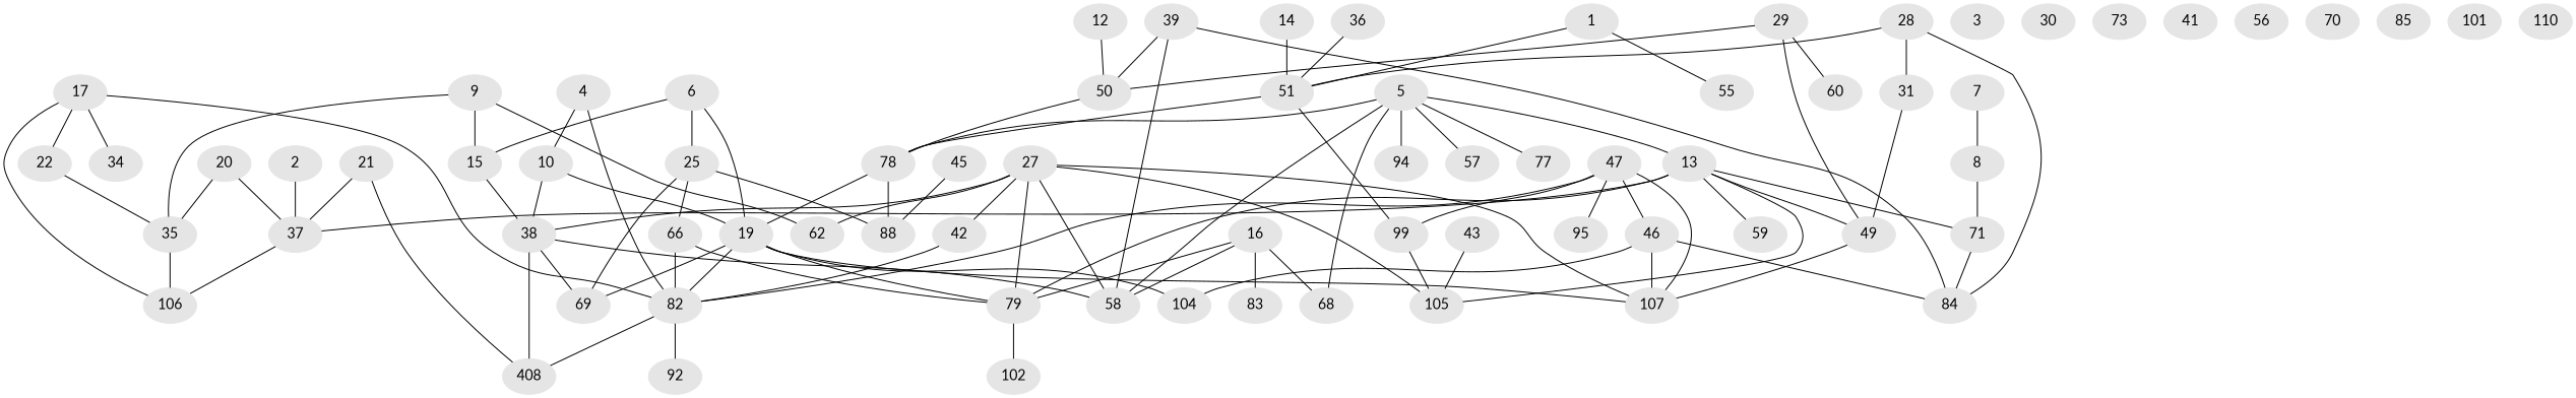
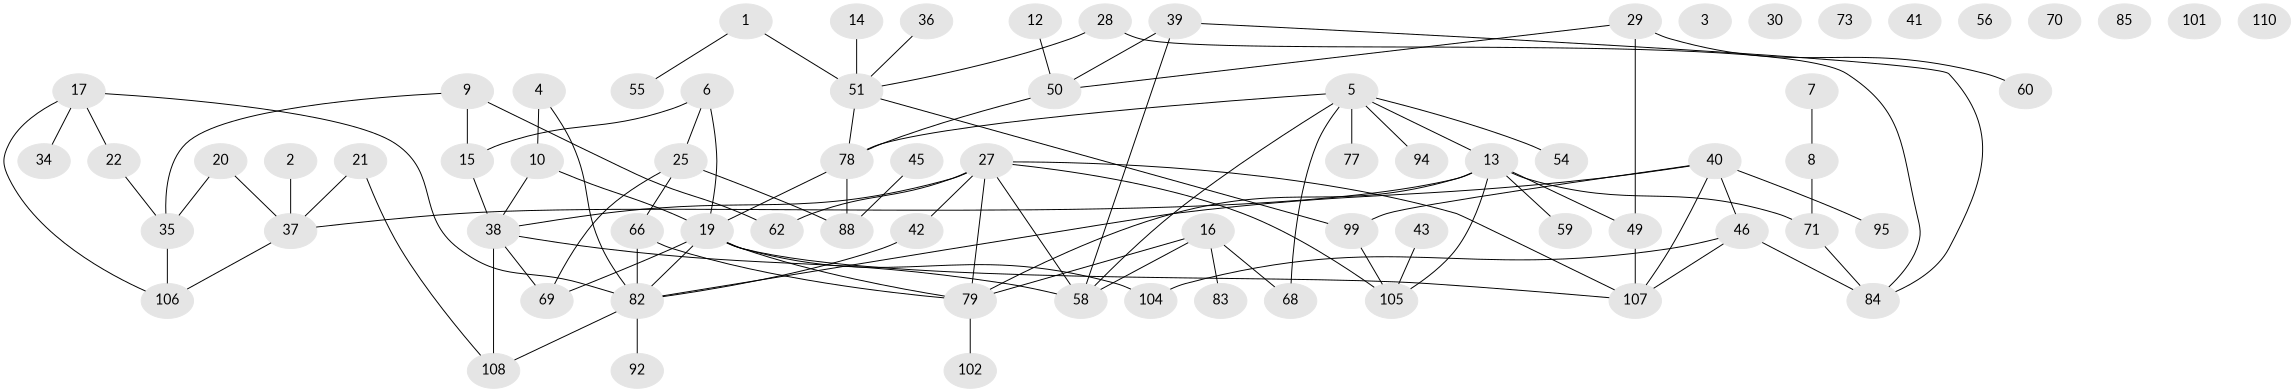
  graph {
    fontname=Lato
    node [color=gray90 fontname=Lato style=filled]
    edge [fontname=Lato]
    1 [super="+44"]
    51 [super="+53"]
    55
    78 [super="+87"]
    99
    37 [super="+54"]
    106
    2
    3
    10 [super="+11"]
    19 [super="+61"]
    38 [super="+80"]
    4
    82 [super="+98"]
-   108 [label=408]
+   108
    92
    5 [super="+23"]
    13 [super="+65"]
-   57
+   57 [label=54]
    58
    68 [super="+72"]
    77
    94
    71 [super="+76"]
    49 [super="+63"]
    59
    79 [super="+86"]
    105 [super="+111"]
    88 [super="+93"]
    6 [super="+91"]
    15 [super="+24"]
    25 [super="+74"]
    69 [super="+90"]
    104
    107
    66
    7
    8
    84
    9 [super="+32"]
    35 [super="+97"]
    62
    12 [super="+26"]
    50 [super="+81"]
    102 [super="+109"]
    14
    16 [super="+18"]
    83
    17 [super="+73"]
    22 [super="+48"]
    34
    20
    21 [super="+67"]
    27 [super="+100"]
    42 [super="+89"]
    28 [super="+103"]
-   31
    29
    60
    30
    n61 [label=73]
    36 [super="+47"]
    39 [super="+96"]
-   40 [super="+64" label=47]
+   40 [super="+64"]
    46 [super="+75"]
    95
    41 [super="+52"]
    43
    45
    56
    70
    85
    101
    110
    1 -- 51
    1 -- 55
    51 -- 78
    51 -- 99
    78 -- 19
    78 -- 88
    99 -- 105
    37 -- 106
    2 -- 37
    10 -- 19
    10 -- 38
    19 -- 82
    19 -- 79
    19 -- 69
    19 -- 104
    19 -- 107
    38 -- 108
    38 -- 58
    38 -- 69
    4 -- 10
    4 -- 82
    82 -- 108
    82 -- 92
    5 -- 78
    5 -- 13
    5 -- 57
    5 -- 58
    5 -- 68
    5 -- 77
    5 -- 94
    13 -- 37
    13 -- 71
    13 -- 49
    13 -- 59
    13 -- 79
    13 -- 105
    71 -- 84
    49 -- 107
    79 -- 102
    6 -- 19
    6 -- 15
    6 -- 25
    15 -- 38
    25 -- 88
    25 -- 69
    25 -- 66
    66 -- 82
    66 -- 79
    7 -- 8
    8 -- 71
    9 -- 15
    9 -- 35
    9 -- 62
    35 -- 106
    12 -- 50
    50 -- 78
    14 -- 51 [weight=2]
    16 -- 58
    16 -- 68 [weight=2]
    16 -- 79
    16 -- 83
    17 -- 106
    17 -- 82
    17 -- 22
    17 -- 34
    22 -- 35
    20 -- 37
    20 -- 35
    21 -- 37
    21 -- 108
    27 -- 38
    27 -- 58
    27 -- 79
    27 -- 105
    27 -- 107
    27 -- 62
    27 -- 42
    42 -- 82
    28 -- 51
    28 -- 84
-   28 -- 31
-   31 -- 49
    29 -- 49
    29 -- 50
    29 -- 60
    36 -- 51
    39 -- 58
    39 -- 84
    39 -- 50
    40 -- 99
    40 -- 82
    40 -- 107
    40 -- 46
    40 -- 95 [weight=2]
    46 -- 104
    46 -- 107
    46 -- 84
    43 -- 105
    45 -- 88
  }
